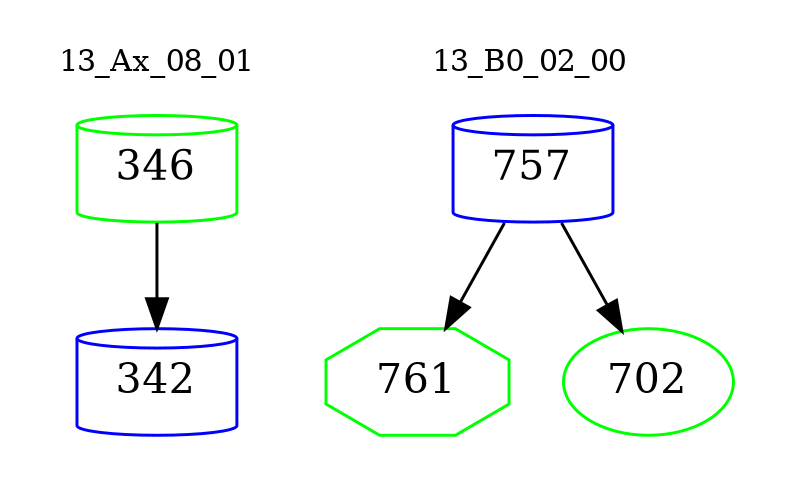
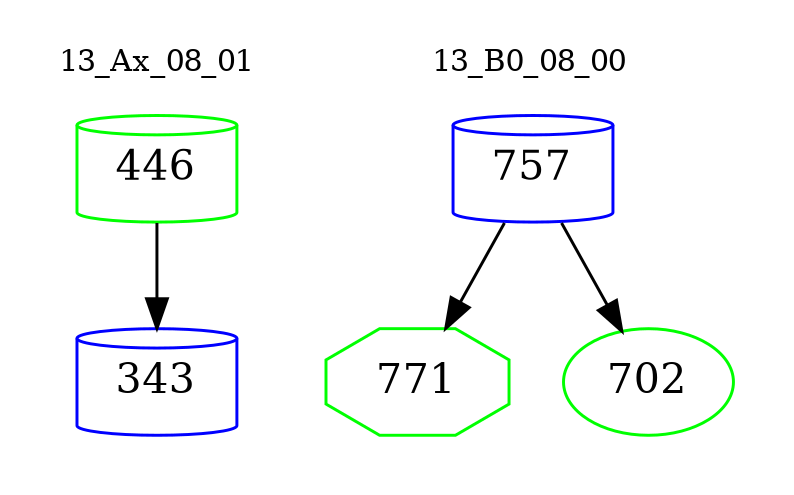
  digraph {
    node [color=green shape=cylinder]
    edge [color=black]
-   n1 [label=346]
-   n2 [color=blue label=342]
-   n3 [label=761 shape=octagon]
+   n1 [label=446]
+   n2 [color=blue label=343]
+   n3 [label=771 shape=octagon]
    n4 [color=blue label=757]
    n5 [label=702 shape=ellipse]
    subgraph cluster_1 {
      color=white
      fontsize=10
      label="13_Ax_08_01"
      n1
      n2
    }
    subgraph cluster_2 {
      color=white
      fontsize=10
-     label="13_B0_02_00"
+     label="13_B0_08_00"
      n3
      n4
      n5
    }
    n1 -> n2
    n4 -> n3
    n4 -> n5
  }
